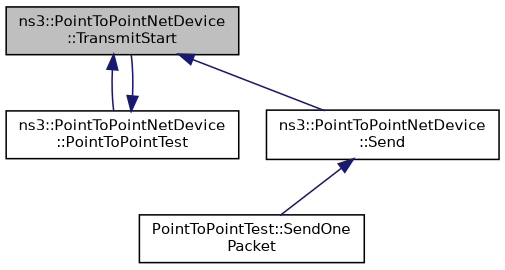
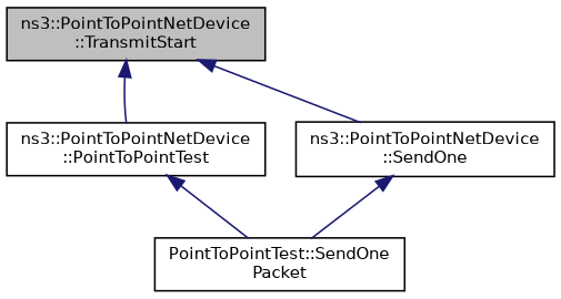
  digraph {
    rankdir=TB
    node [color=black fillcolor=white fontname=Helvetica fontsize=10 shape=record style=filled]
    edge [color=midnightblue dir=back fontname=Helvetica fontsize=10 labelfontname=Helvetica labelfontsize=10 style=solid]
    n1 [fillcolor=grey75 fontcolor=black height=0.2 label="ns3::PointToPointNetDevice\l::TransmitStart" width=0.4]
    n2 [height=0.2 label="ns3::PointToPointNetDevice\l::PointToPointTest" width=0.4]
-   n3 [height=0.2 label="ns3::PointToPointNetDevice\l::Send" width=0.4]
+   n3 [height=0.2 label="ns3::PointToPointNetDevice\l::SendOne" width=0.4]
    n4 [height=0.2 label="PointToPointTest::SendOne\lPacket" width=0.4]
    n1 -> n2
    n1 -> n3
-   n2 -> n1
+   n2 -> n4
    n3 -> n4
  }
